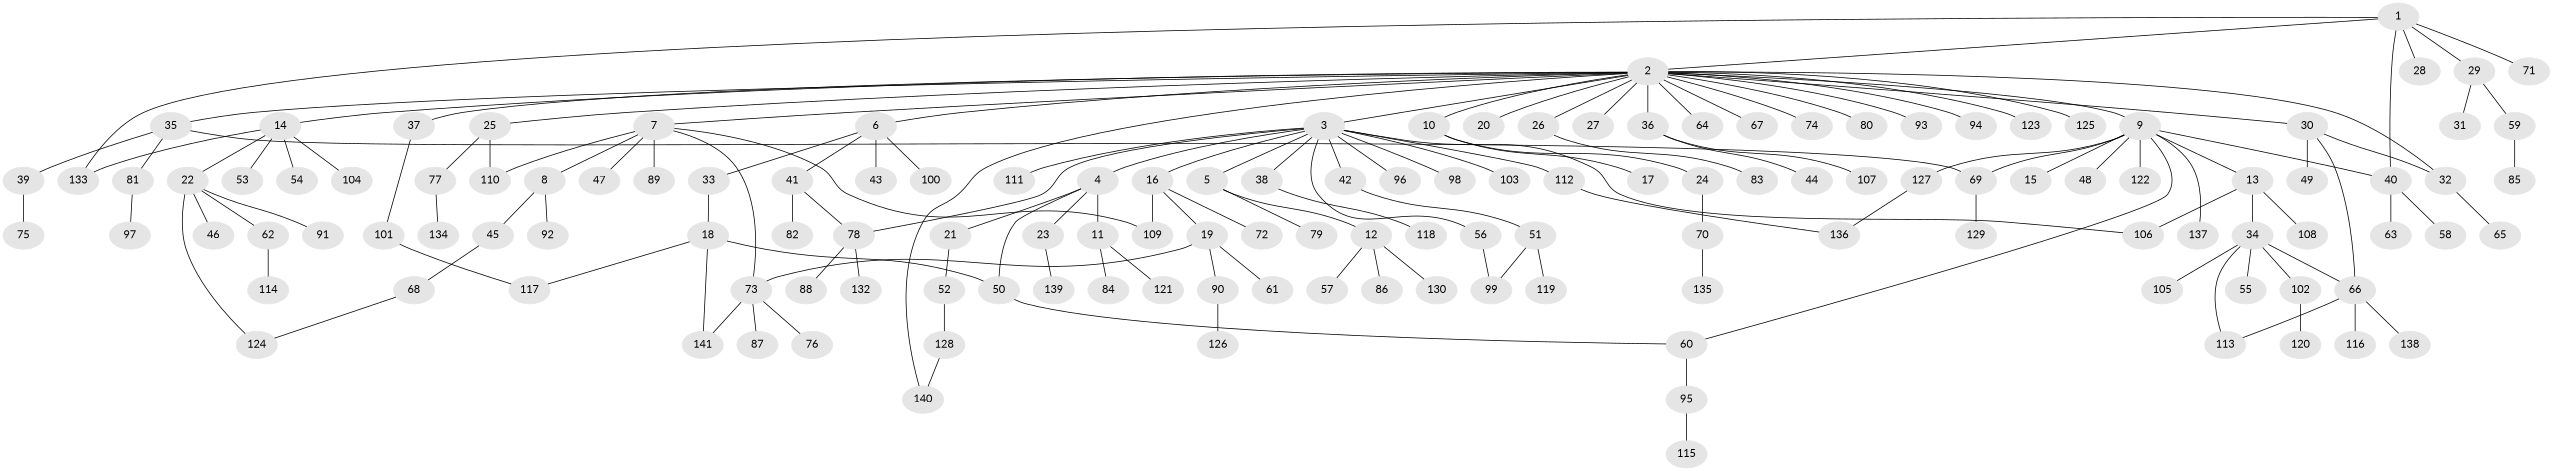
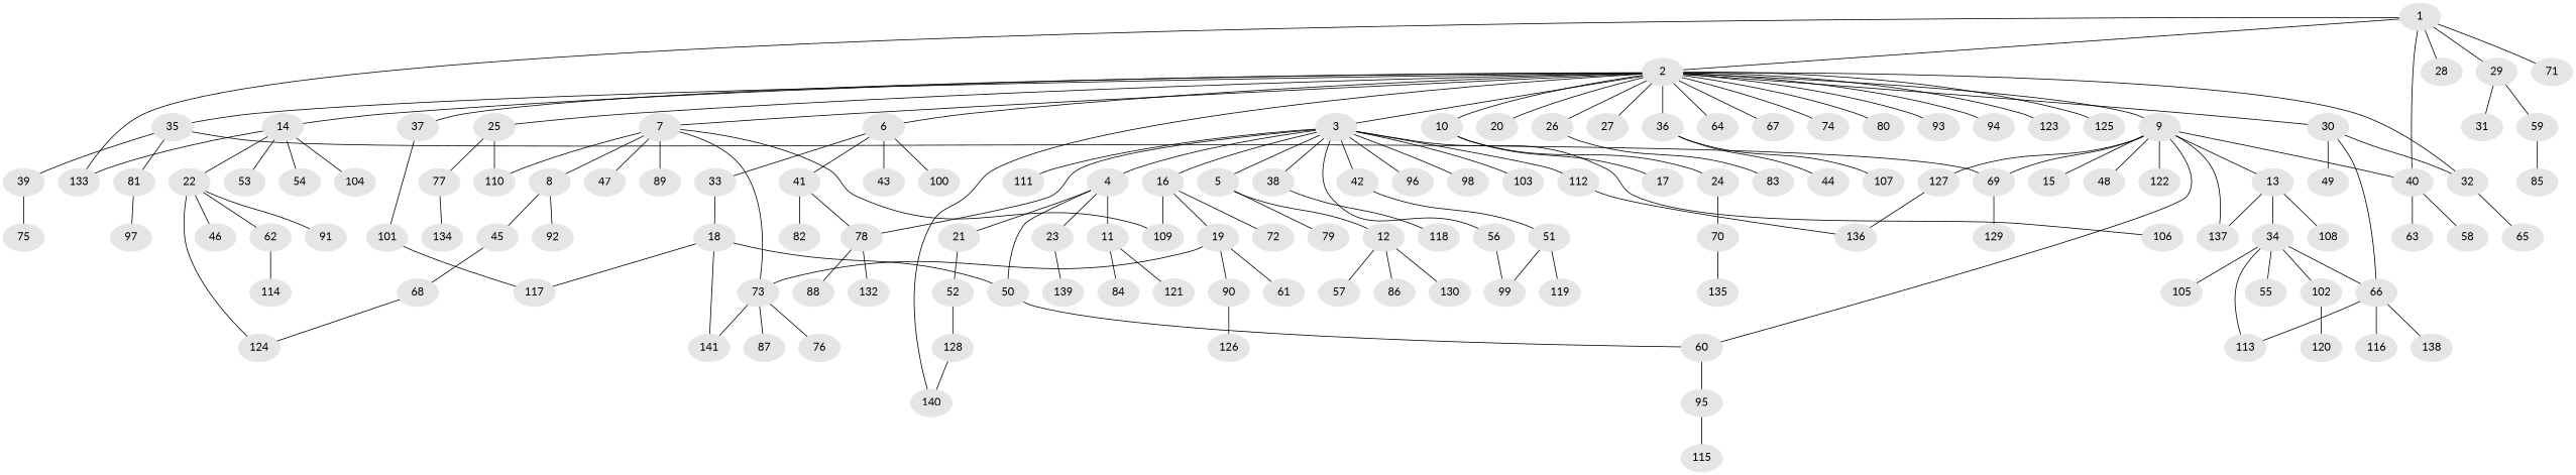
  graph {
    fontname=Lato
    node [color=gray90 fontname=Lato style=filled]
    edge [fontname=Lato]
    1
    2
    28
    29
    40
    71
    133
    3
    6
    7
    9
    10
    14
    20
    25
    26
    27
    30
    32
    35
    36
    37
    64
    67
    74
    80
    93
    94
    123
    125
    140
    31
    59
    58
    63
    4
    5
    16
    38
    42
    56
    78
    96
    98
    103
    106
    111
    112
    33
    41
    43
    100
    8
    47
    73
    89
    109
    110
    13
    15
    48
    60
    69
    122
    127
    137
    17
    24
    22
    53
    54
    104
    77
    83
    49
    66
    65
    39
    81
    44
    107
    101
    11
    21
    23
    50
    12
    79
    19
    72
    118
    51
    99
    88
    132
    136
    84
    121
    52
    139
    57
    86
    130
    18
    117
    141
    82
    45
    92
    76
    87
    68
    34
    108
    95
    129
    70
    55
    102
    105
    113
    46
    62
    91
    124
    61
    90
    126
    128
    114
    135
    134
    85
    116
    138
    120
    75
    97
    119
    115
    1 -- 2
    1 -- 28
    1 -- 29
    1 -- 40
    1 -- 71
    1 -- 133
    2 -- 3
    2 -- 6
    2 -- 7
    2 -- 9
    2 -- 10
    2 -- 14
    2 -- 20
    2 -- 25
    2 -- 26
    2 -- 27
    2 -- 30
    2 -- 32
    2 -- 35
    2 -- 36
    2 -- 37
    2 -- 64
    2 -- 67
    2 -- 74
    2 -- 80
    2 -- 93
    2 -- 94
    2 -- 123
    2 -- 125
    2 -- 140
    29 -- 31
    29 -- 59
    40 -- 58
    40 -- 63
    3 -- 4
    3 -- 5
    3 -- 16
    3 -- 38
    3 -- 42
    3 -- 56
    3 -- 78
    3 -- 96
    3 -- 98
    3 -- 103
    3 -- 106
    3 -- 111
    3 -- 112
    6 -- 33
    6 -- 41
    6 -- 43
    6 -- 100
    7 -- 8
    7 -- 47
    7 -- 73
    7 -- 89
    7 -- 109
    7 -- 110
    9 -- 40
    9 -- 13
    9 -- 15
    9 -- 48
    9 -- 60
    9 -- 69
    9 -- 122
    9 -- 127
    9 -- 137
    10 -- 17
    10 -- 24
    14 -- 133
    14 -- 22
    14 -- 53
    14 -- 54
    14 -- 104
    25 -- 110
    25 -- 77
    26 -- 83
    30 -- 32
    30 -- 49
    30 -- 66
    32 -- 65
    35 -- 69
    35 -- 39
    35 -- 81
    36 -- 44
    36 -- 107
    37 -- 101
    59 -- 85
    4 -- 11
    4 -- 21
    4 -- 23
    4 -- 50
    5 -- 12
    5 -- 79
    16 -- 109
    16 -- 19
    16 -- 72
    38 -- 118
    42 -- 51
    56 -- 99
    78 -- 88
    78 -- 132
    112 -- 136
    33 -- 18
    41 -- 78
    41 -- 82
    8 -- 45
    8 -- 92
    73 -- 141
    73 -- 76
    73 -- 87
-   13 -- 106
+   13 -- 137
    13 -- 34
    13 -- 108
    60 -- 95
    69 -- 129
    127 -- 136
    24 -- 70
    22 -- 46
    22 -- 62
    22 -- 91
    22 -- 124
    77 -- 134
    66 -- 113
    66 -- 116
    66 -- 138
    39 -- 75
    81 -- 97
    101 -- 117
    11 -- 84
    11 -- 121
    21 -- 52
    23 -- 139
    50 -- 60
    12 -- 57
    12 -- 86
    12 -- 130
    19 -- 73
    19 -- 61
    19 -- 90
    51 -- 99
    51 -- 119
    52 -- 128
    18 -- 50
    18 -- 117
    18 -- 141
    45 -- 68
    68 -- 124
    34 -- 66
    34 -- 55
    34 -- 102
    34 -- 105
    34 -- 113
    95 -- 115
    70 -- 135
    102 -- 120
    62 -- 114
    90 -- 126
    128 -- 140
  }
